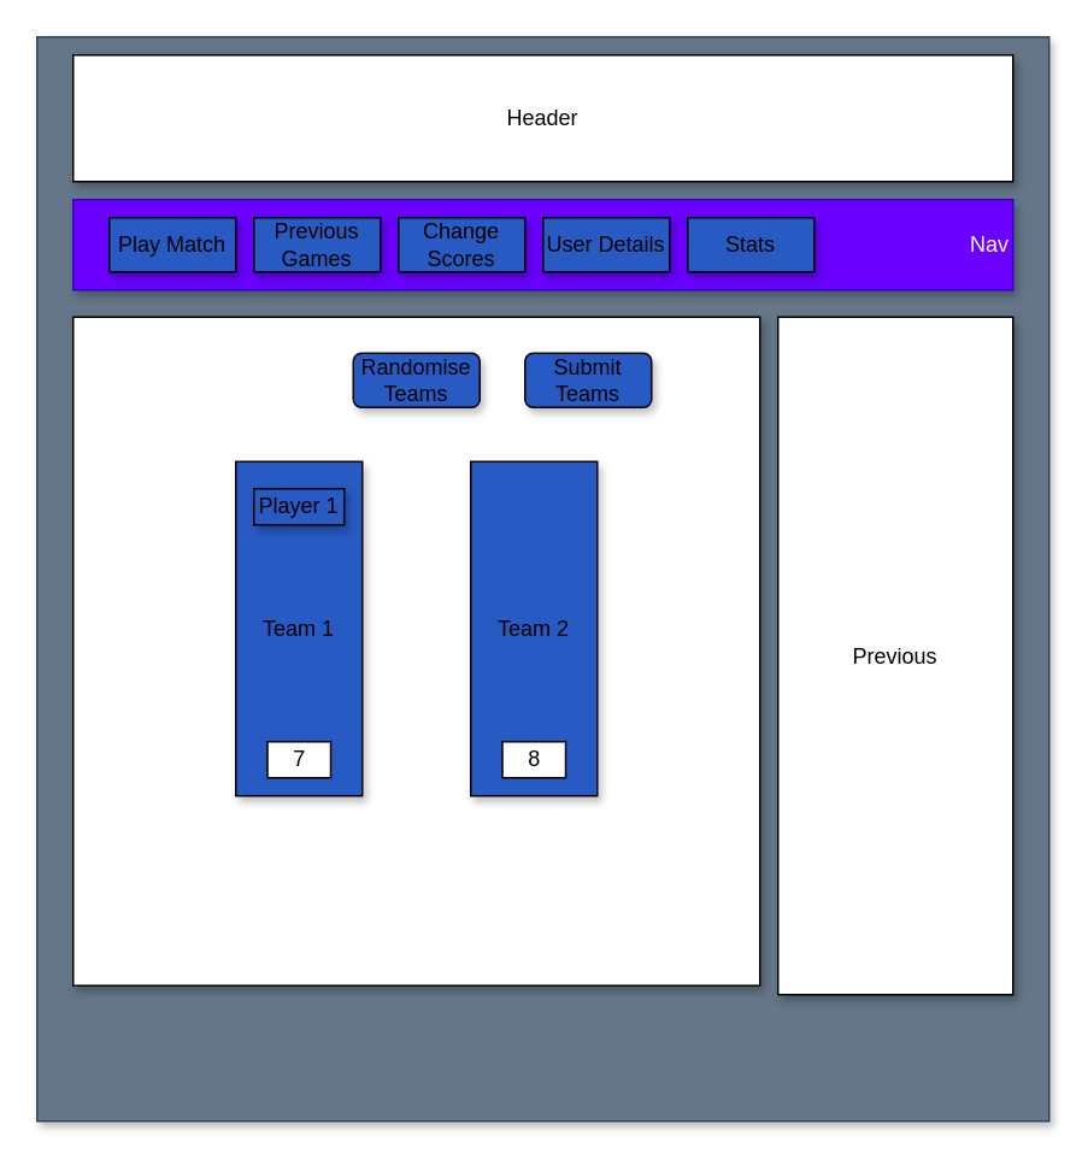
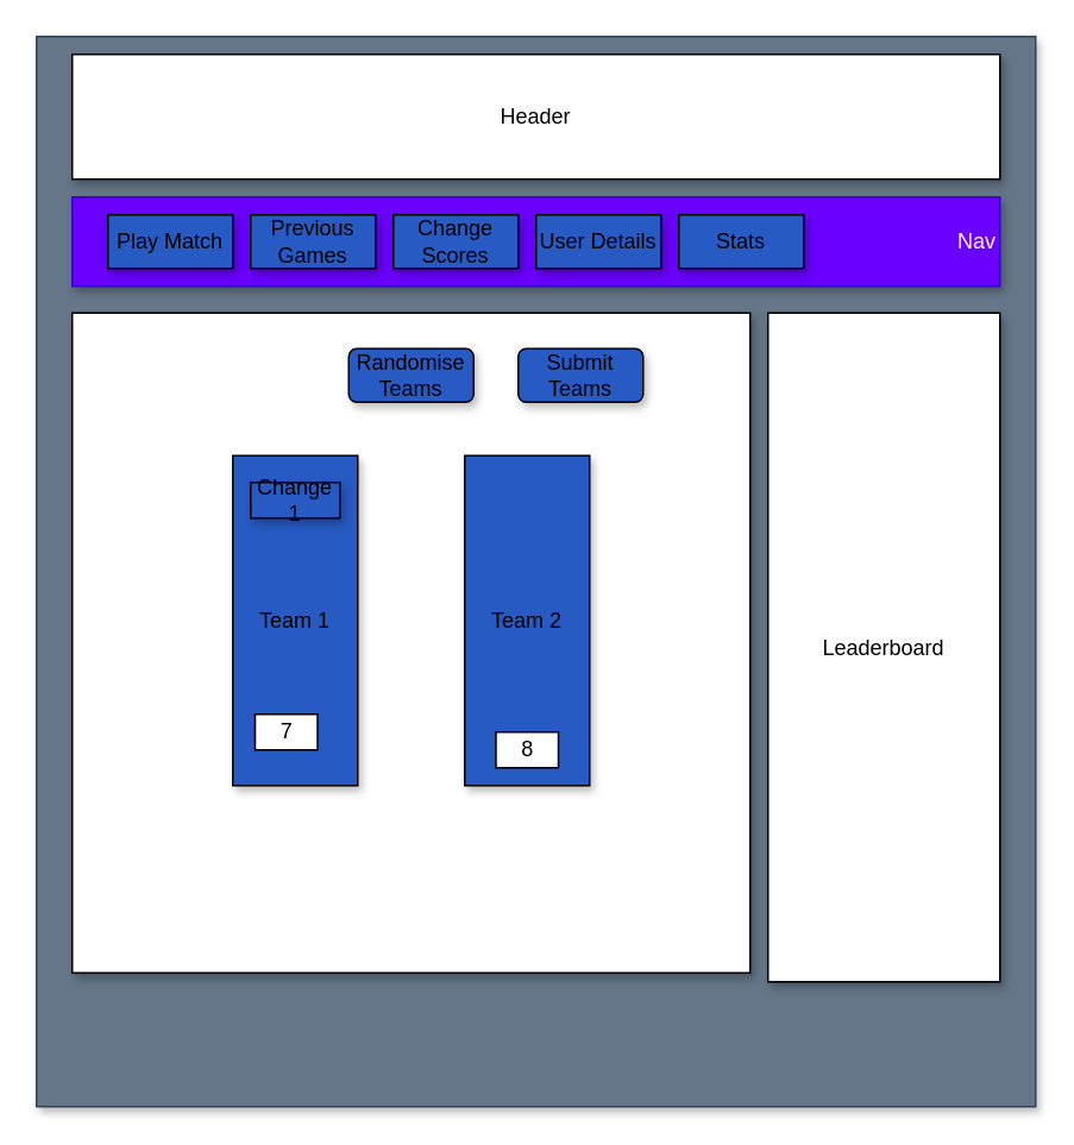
  <mxCell id="0" />
  <mxCell id="1" parent="0" />
  <mxCell id="2" value="" style="rounded=0;whiteSpace=wrap;html=1;fillColor=#647687;strokeColor=#314354;fontColor=#ffffff;shadow=1;" parent="1" vertex="1"><mxGeometry x="20" y="20" width="560" height="600" as="geometry" /></mxCell>
  <mxCell id="3" value="Header" style="rounded=0;whiteSpace=wrap;html=1;shadow=1;" parent="1" vertex="1"><mxGeometry x="40" y="30" width="520" height="70" as="geometry" /></mxCell>
- <mxCell id="4" value="Previous" style="rounded=0;whiteSpace=wrap;html=1;shadow=1;align=center;" parent="1" vertex="1"><mxGeometry x="430" y="175" width="130" height="375" as="geometry" /></mxCell>
+ <mxCell id="4" value="Leaderboard" style="rounded=0;whiteSpace=wrap;html=1;shadow=1;align=center;" parent="1" vertex="1"><mxGeometry x="430" y="175" width="130" height="375" as="geometry" /></mxCell>
  <mxCell id="5" value="" style="rounded=0;whiteSpace=wrap;html=1;shadow=1;" parent="1" vertex="1"><mxGeometry x="40" y="175" width="380" height="370" as="geometry" /></mxCell>
  <mxCell id="6" value="Randomise Teams" style="rounded=1;whiteSpace=wrap;html=1;shadow=1;fillColor=#275AC2;" parent="1" vertex="1"><mxGeometry x="195" y="195" width="70" height="30" as="geometry" /></mxCell>
  <mxCell id="7" value="Team 1" style="rounded=0;whiteSpace=wrap;html=1;shadow=1;fillColor=#275AC2;" parent="1" vertex="1"><mxGeometry x="130" y="255" width="70" height="185" as="geometry" /></mxCell>
  <mxCell id="8" value="Team 2" style="rounded=0;whiteSpace=wrap;html=1;shadow=1;fillColor=#275AC2;" parent="1" vertex="1"><mxGeometry x="260" y="255" width="70" height="185" as="geometry" /></mxCell>
  <mxCell id="9" value="Nav" style="rounded=0;whiteSpace=wrap;html=1;shadow=1;fillColor=#6a00ff;align=right;strokeColor=#3700CC;fontColor=#ffffff;" parent="1" vertex="1"><mxGeometry x="40" y="110" width="520" height="50" as="geometry" /></mxCell>
  <mxCell id="10" value="Play Match" style="rounded=0;whiteSpace=wrap;html=1;shadow=1;fillColor=#275AC2;fontStyle=0" parent="1" vertex="1"><mxGeometry x="60" y="120" width="70" height="30" as="geometry" /></mxCell>
  <mxCell id="11" value="Previous Games" style="rounded=0;whiteSpace=wrap;html=1;shadow=1;fillColor=#275AC2;" parent="1" vertex="1"><mxGeometry x="140" y="120" width="70" height="30" as="geometry" /></mxCell>
  <mxCell id="12" value="Change Scores" style="rounded=0;whiteSpace=wrap;html=1;shadow=1;fillColor=#275AC2;" parent="1" vertex="1"><mxGeometry x="220" y="120" width="70" height="30" as="geometry" /></mxCell>
- <mxCell id="13" value="Player 1" style="rounded=0;whiteSpace=wrap;html=1;shadow=1;fillColor=#275AC2;" parent="1" vertex="1"><mxGeometry x="140" y="270" width="50" height="20" as="geometry" /></mxCell>
+ <mxCell id="13" value="Change 1" style="rounded=0;whiteSpace=wrap;html=1;shadow=1;fillColor=#275AC2;" parent="1" vertex="1"><mxGeometry x="140" y="270" width="50" height="20" as="geometry" /></mxCell>
  <mxCell id="14" value="User Details" style="rounded=0;whiteSpace=wrap;html=1;shadow=1;fillColor=#275AC2;" parent="1" vertex="1"><mxGeometry x="300" y="120" width="70" height="30" as="geometry" /></mxCell>
  <mxCell id="15" value="Stats" style="rounded=0;whiteSpace=wrap;html=1;shadow=1;fillColor=#275AC2;" parent="1" vertex="1"><mxGeometry x="380" y="120" width="70" height="30" as="geometry" /></mxCell>
  <mxCell id="16" value="Submit Teams" style="rounded=1;whiteSpace=wrap;html=1;shadow=1;fillColor=#275AC2;" parent="1" vertex="1"><mxGeometry x="290" y="195" width="70" height="30" as="geometry" /></mxCell>
- <mxCell id="17" value="7" style="rounded=0;whiteSpace=wrap;html=1;" parent="1" vertex="1"><mxGeometry x="147.5" y="410" width="35" height="20" as="geometry" /></mxCell>
+ <mxCell id="17" value="7" style="rounded=0;whiteSpace=wrap;html=1;" parent="1" vertex="1"><mxGeometry x="142.5" y="400" width="35" height="20" as="geometry" /></mxCell>
  <mxCell id="18" value="8" style="rounded=0;whiteSpace=wrap;html=1;" parent="1" vertex="1"><mxGeometry x="277.5" y="410" width="35" height="20" as="geometry" /></mxCell>
